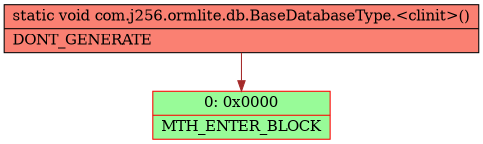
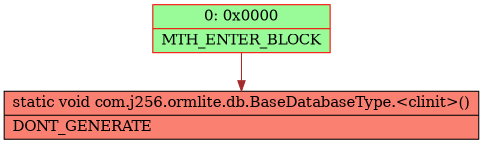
  digraph {
    node [shape=record style=filled]
    n1 [color=red label="{0\:\ 0x0000|MTH_ENTER_BLOCK\l}" fillcolor=palegreen]
    n2 [label="{static void com.j256.ormlite.db.BaseDatabaseType.\<clinit\>()  | DONT_GENERATE\l}" fillcolor=salmon]
    subgraph cluster_1 {
      label="R(0)"
    }
-   n2 -> n1 [color=brown]
+   n1 -> n2 [color=brown]
  }
